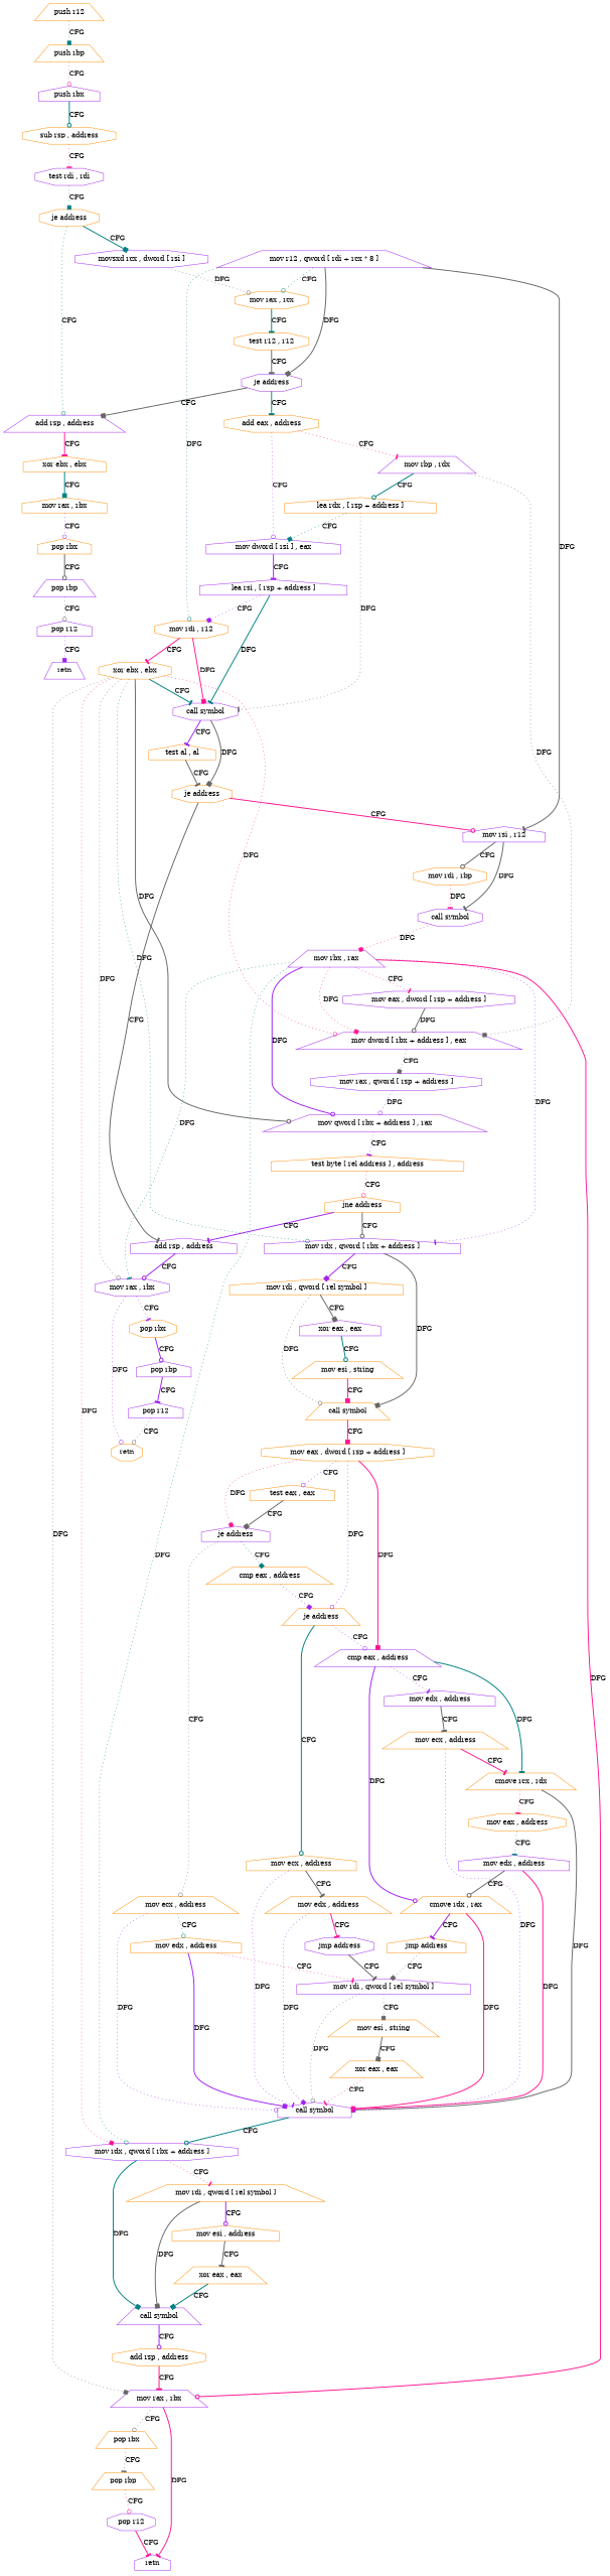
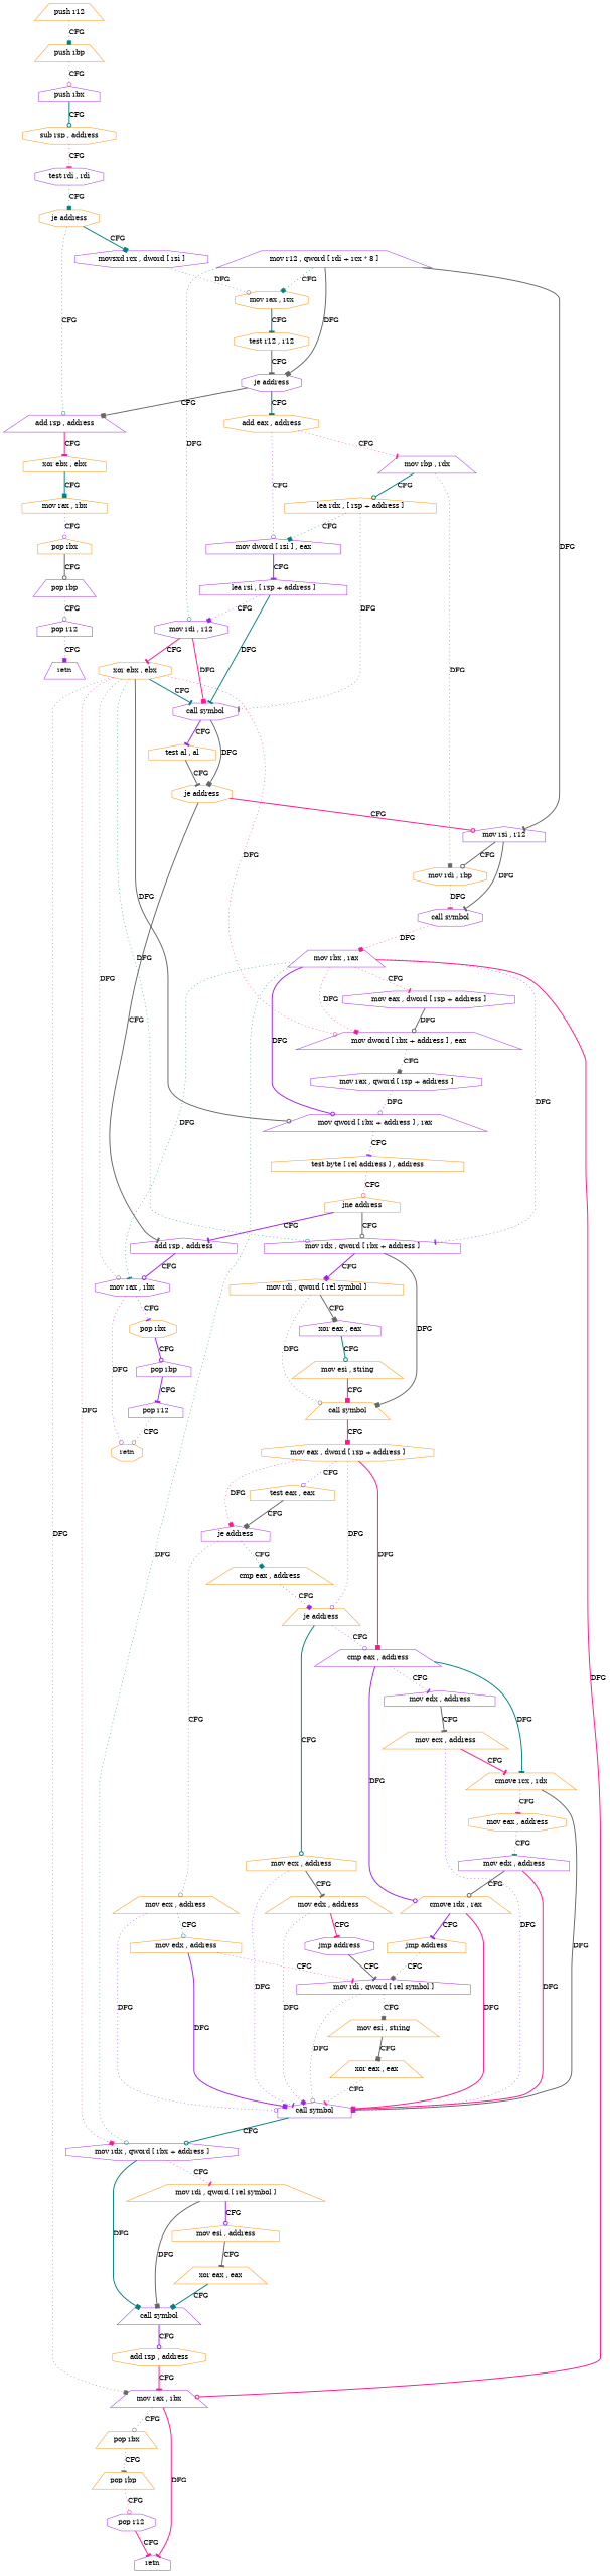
  digraph {
    node [color=darkorange shape=house]
    edge [arrowhead=tee color=gray40 style=bold]
    n1 [label="push r12" shape=trapezium]
    n2 [label="push rbp" shape=trapezium]
    n3 [color=purple label="push rbx"]
    n4 [label="sub rsp , address" shape=octagon]
    n5 [color=purple label="test rdi , rdi" shape=octagon]
    n6 [label="je address" shape=octagon]
    n7 [color=purple label="add rsp , address" shape=trapezium]
    n8 [color=purple label="movsxd rcx , dword [ rsi ]" shape=octagon]
    n9 [label="xor ebx , ebx"]
    n10 [label="mov rax , rcx" shape=octagon]
    n11 [label="mov rax , rbx"]
    n12 [color=purple label="mov r12 , qword [ rdi + rcx * 8 ]" shape=trapezium]
    n13 [color=purple label="je address" shape=octagon]
-   n14 [label="mov rdi , r12" shape=octagon]
+   n14 [color=purple label="mov rdi , r12" shape=octagon]
    n15 [color=purple label="mov rsi , r12"]
    n16 [label="test r12 , r12" shape=octagon]
    n17 [label="pop rbx"]
    n18 [color=purple label="pop rbp" shape=trapezium]
    n19 [color=purple label="pop r12"]
    n20 [color=purple label=retn shape=trapezium]
    n21 [label="add eax , address" shape=octagon]
    n22 [color=purple label="call symbol" shape=octagon]
    n23 [label="xor ebx , ebx" shape=octagon]
    n24 [label="mov rdi , rbp" shape=octagon]
    n25 [color=purple label="call symbol" shape=octagon]
    n26 [color=purple label="mov rbp , rdx" shape=trapezium]
    n27 [color=purple label="mov dword [ rsi ] , eax"]
    n28 [label="lea rdx , [ rsp + address ]"]
    n29 [color=purple label="lea rsi , [ rsp + address ]"]
    n30 [label="test al , al"]
    n31 [label="je address" shape=octagon]
    n32 [color=purple label="mov rax , rbx" shape=octagon]
    n33 [color=purple label="mov dword [ rbx + address ] , eax" shape=trapezium]
    n34 [color=purple label="mov qword [ rbx + address ] , rax" shape=trapezium]
    n35 [color=purple label="mov rdx , qword [ rbx + address ]"]
    n36 [color=purple label="mov rdx , qword [ rbx + address ]" shape=octagon]
    n37 [color=purple label="mov rax , rbx" shape=trapezium]
    n38 [label="pop rbx" shape=octagon]
    n39 [label=retn shape=octagon]
    n40 [color=purple label="mov rax , qword [ rsp + address ]" shape=octagon]
    n41 [label="test byte [ rel address ] , address"]
    n42 [label="mov rdi , qword [ rel symbol ]"]
    n43 [label="call symbol" shape=trapezium]
    n44 [label="mov rdi , qword [ rel symbol ]" shape=trapezium]
    n45 [color=purple label="call symbol" shape=trapezium]
    n46 [label="pop rbx" shape=trapezium]
    n47 [color=purple label=retn]
    n48 [color=purple label="add rsp , address"]
    n49 [color=purple label="mov rbx , rax" shape=trapezium]
    n50 [color=purple label="pop rbp"]
    n51 [color=purple label="pop r12"]
    n52 [color=purple label="mov eax , dword [ rsp + address ]" shape=octagon]
    n53 [label="jne address"]
    n54 [color=purple label="xor eax , eax"]
    n55 [label="mov eax , dword [ rsp + address ]" shape=octagon]
    n56 [label="mov esi , string" shape=trapezium]
    n57 [label="test eax , eax"]
    n58 [color=purple label="je address"]
    n59 [label="je address" shape=trapezium]
    n60 [color=purple label="cmp eax , address" shape=trapezium]
    n61 [label="mov ecx , address" shape=trapezium]
    n62 [label="cmp eax , address" shape=trapezium]
    n63 [label="mov ecx , address"]
    n64 [color=purple label="mov edx , address"]
    n65 [label="cmove rcx , rdx" shape=trapezium]
    n66 [label="cmove rdx , rax" shape=trapezium]
    n67 [label="mov edx , address"]
    n68 [color=purple label="call symbol"]
    n69 [color=purple label="mov rdi , qword [ rel symbol ]"]
    n70 [label="mov esi , string" shape=trapezium]
    n71 [label="xor eax , eax" shape=trapezium]
    n72 [label="mov edx , address" shape=trapezium]
    n73 [color=purple label="jmp address" shape=octagon]
    n74 [label="mov ecx , address" shape=trapezium]
    n75 [label="mov eax , address" shape=octagon]
    n76 [label="jmp address"]
    n77 [color=purple label="mov edx , address"]
    n78 [label="mov esi , address"]
    n79 [label="add rsp , address" shape=octagon]
    n80 [label="xor eax , eax" shape=trapezium]
    n81 [label="pop rbp" shape=trapezium]
    n82 [color=purple label="pop r12" shape=octagon]
    n1 -> n2 [arrowhead=box color=teal label=CFG style=dotted]
    n2 -> n3 [arrowhead=odot color=deeppink label=CFG style=dotted]
    n3 -> n4 [arrowhead=odot color=teal label=CFG]
    n4 -> n5 [color=deeppink label=CFG style=dotted]
    n5 -> n6 [arrowhead=box color=teal label=CFG style=dotted]
    n6 -> n7 [arrowhead=odot color=teal label=CFG style=dotted]
    n6 -> n8 [arrowhead=box color=teal label=CFG]
    n7 -> n9 [color=deeppink label=CFG]
    n8 -> n10 [arrowhead=odot label=DFG style=dotted]
    n9 -> n11 [arrowhead=box color=teal label=CFG]
    n10 -> n16 [color=teal label=CFG]
    n11 -> n17 [arrowhead=odot color=purple label=CFG style=dotted]
-   n12 -> n10 [arrowhead=odot color=teal label=CFG style=dotted]
+   n12 -> n10 [arrowhead=box color=teal label=CFG style=dotted]
    n12 -> n13 [arrowhead=box label=DFG]
    n12 -> n14 [arrowhead=odot color=teal label=DFG style=dotted]
    n12 -> n15 [label=DFG]
    n13 -> n7 [arrowhead=box label=CFG]
    n13 -> n21 [color=teal label=CFG]
    n14 -> n22 [arrowhead=box color=deeppink label=DFG]
    n14 -> n23 [color=deeppink label=CFG]
    n15 -> n24 [arrowhead=odot label=CFG]
    n15 -> n25 [label=DFG]
    n16 -> n13 [label=CFG]
    n17 -> n18 [arrowhead=odot label=CFG]
    n18 -> n19 [arrowhead=odot label=CFG style=dotted]
    n19 -> n20 [arrowhead=box color=purple label=CFG style=dotted]
    n21 -> n26 [color=deeppink label=CFG style=dotted]
    n21 -> n27 [arrowhead=odot color=purple label=CFG style=dotted]
    n22 -> n30 [color=purple label=CFG]
    n22 -> n31 [arrowhead=box label=DFG]
    n23 -> n22 [color=teal label=CFG]
    n23 -> n32 [arrowhead=odot label=DFG style=dotted]
    n23 -> n33 [arrowhead=odot color=deeppink label=DFG style=dotted]
    n23 -> n34 [arrowhead=odot label=DFG]
    n23 -> n35 [arrowhead=odot color=teal label=DFG style=dotted]
    n23 -> n36 [arrowhead=box color=deeppink label=DFG style=dotted]
    n23 -> n37 [arrowhead=box label=DFG style=dotted]
    n24 -> n25 [color=deeppink label=DFG style=dotted]
    n25 -> n49 [arrowhead=box color=deeppink label=DFG style=dotted]
-   n26 -> n33 [arrowhead=box label=DFG style=dotted]
+   n26 -> n24 [arrowhead=box label=DFG style=dotted]
    n26 -> n28 [arrowhead=odot color=teal label=CFG]
    n27 -> n29 [color=purple label=CFG]
    n28 -> n22 [label=DFG style=dotted]
    n28 -> n27 [arrowhead=box color=teal label=CFG style=dotted]
    n29 -> n14 [arrowhead=box color=purple label=CFG style=dotted]
    n29 -> n22 [color=teal label=DFG]
    n30 -> n31 [label=CFG]
    n31 -> n15 [arrowhead=odot color=deeppink label=CFG]
    n31 -> n48 [label=CFG]
    n32 -> n38 [color=purple label=CFG style=dotted]
    n32 -> n39 [arrowhead=odot color=purple label=DFG style=dotted]
    n33 -> n40 [arrowhead=box label=CFG style=dotted]
    n34 -> n41 [color=purple label=CFG style=dotted]
    n35 -> n42 [arrowhead=box color=purple label=CFG]
    n35 -> n43 [arrowhead=box label=DFG]
    n36 -> n44 [color=deeppink label=CFG style=dotted]
    n36 -> n45 [arrowhead=box color=teal label=DFG]
    n37 -> n46 [arrowhead=odot label=CFG style=dotted]
    n37 -> n47 [color=deeppink label=DFG]
    n38 -> n50 [arrowhead=odot color=purple label=CFG]
    n40 -> n34 [arrowhead=odot color=purple label=DFG style=dotted]
    n41 -> n53 [arrowhead=odot color=deeppink label=CFG style=dotted]
    n42 -> n43 [arrowhead=odot label=DFG style=dotted]
    n42 -> n54 [arrowhead=box label=CFG]
    n43 -> n55 [arrowhead=box color=deeppink label=CFG]
    n44 -> n45 [arrowhead=box label=DFG]
    n44 -> n78 [arrowhead=odot color=purple label=CFG]
    n45 -> n79 [arrowhead=odot color=purple label=CFG]
    n46 -> n81 [label=CFG style=dotted]
    n48 -> n32 [arrowhead=odot color=purple label=CFG]
    n49 -> n32 [color=teal label=DFG style=dotted]
    n49 -> n33 [arrowhead=box color=deeppink label=DFG style=dotted]
    n49 -> n34 [arrowhead=odot color=purple label=DFG]
    n49 -> n35 [color=purple label=DFG style=dotted]
    n49 -> n36 [arrowhead=odot color=teal label=DFG style=dotted]
    n49 -> n37 [arrowhead=odot color=deeppink label=DFG]
    n49 -> n52 [color=deeppink label=CFG style=dotted]
    n50 -> n51 [color=purple label=CFG]
    n51 -> n39 [arrowhead=odot label=CFG style=dotted]
    n52 -> n33 [arrowhead=odot label=DFG]
    n53 -> n35 [arrowhead=odot label=CFG]
    n53 -> n48 [color=purple label=CFG]
    n54 -> n56 [arrowhead=odot color=teal label=CFG]
    n55 -> n57 [arrowhead=odot color=purple label=CFG style=dotted]
    n55 -> n58 [arrowhead=box color=deeppink label=DFG style=dotted]
    n55 -> n59 [arrowhead=odot color=purple label=DFG style=dotted]
    n55 -> n60 [arrowhead=box color=deeppink label=DFG]
    n56 -> n43 [arrowhead=box color=deeppink label=CFG]
    n57 -> n58 [arrowhead=box label=CFG]
    n58 -> n61 [arrowhead=odot label=CFG style=dotted]
    n58 -> n62 [arrowhead=box color=teal label=CFG style=dotted]
    n59 -> n60 [arrowhead=odot color=purple label=CFG style=dotted]
    n59 -> n63 [arrowhead=odot color=teal label=CFG]
    n60 -> n64 [color=purple label=CFG style=dotted]
    n60 -> n65 [color=teal label=DFG]
    n60 -> n66 [arrowhead=odot color=purple label=DFG]
    n61 -> n67 [arrowhead=odot color=teal label=CFG style=dotted]
    n61 -> n68 [arrowhead=odot color=purple label=DFG style=dotted]
    n62 -> n59 [arrowhead=box color=purple label=CFG style=dotted]
    n63 -> n68 [color=purple label=DFG style=dotted]
    n63 -> n72 [label=CFG]
    n64 -> n74 [label=CFG]
    n65 -> n68 [label=DFG]
    n65 -> n75 [color=deeppink label=CFG style=dotted]
    n66 -> n68 [arrowhead=box color=deeppink label=DFG]
    n66 -> n76 [color=purple label=CFG]
    n67 -> n68 [arrowhead=box color=purple label=DFG]
    n67 -> n69 [color=deeppink label=CFG style=dotted]
    n68 -> n36 [arrowhead=odot color=teal label=CFG]
    n69 -> n68 [arrowhead=odot label=DFG style=dotted]
    n69 -> n70 [arrowhead=box label=CFG style=dotted]
    n70 -> n71 [arrowhead=box label=CFG]
    n71 -> n68 [color=deeppink label=CFG style=dotted]
    n72 -> n68 [arrowhead=box color=purple label=DFG style=dotted]
    n72 -> n73 [color=deeppink label=CFG]
    n73 -> n69 [label=CFG]
    n74 -> n65 [color=deeppink label=CFG]
    n74 -> n68 [arrowhead=box color=purple label=DFG style=dotted]
    n75 -> n77 [color=teal label=CFG style=dotted]
    n76 -> n69 [arrowhead=box label=CFG style=dotted]
    n77 -> n66 [arrowhead=odot label=CFG]
    n77 -> n68 [color=deeppink label=DFG]
    n78 -> n80 [label=CFG]
    n79 -> n37 [color=deeppink label=CFG]
    n80 -> n45 [arrowhead=box color=teal label=CFG]
    n81 -> n82 [arrowhead=odot color=deeppink label=CFG style=dotted]
    n82 -> n47 [color=deeppink label=CFG]
  }
